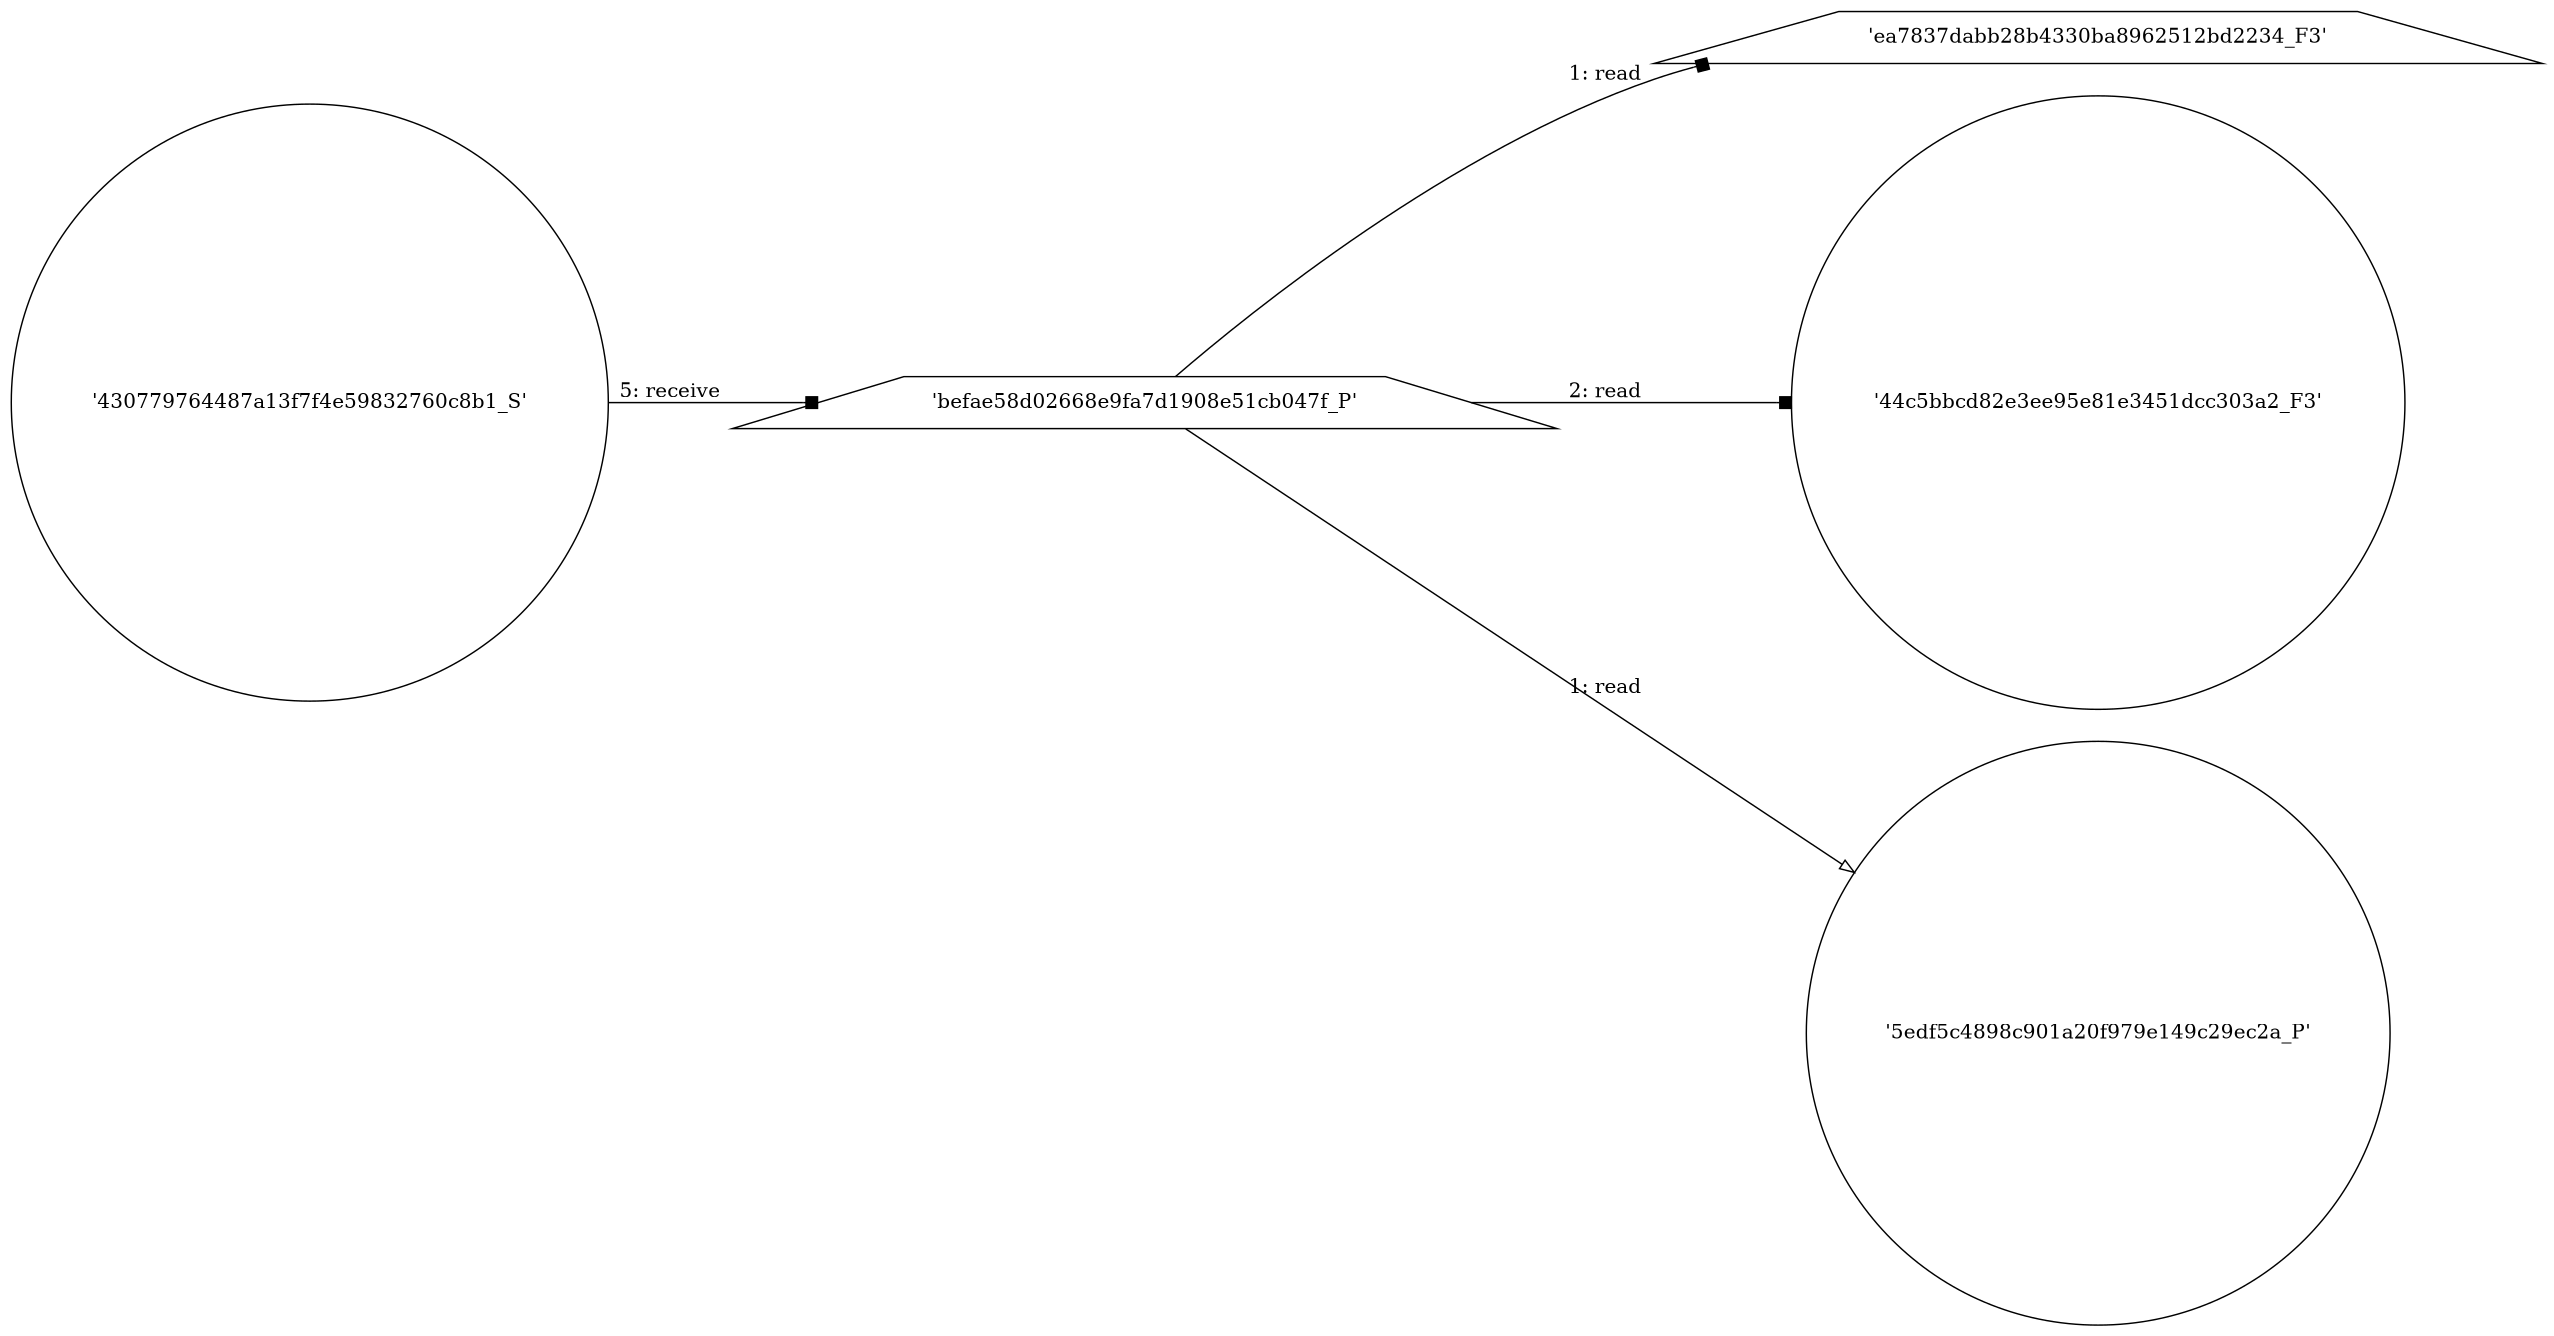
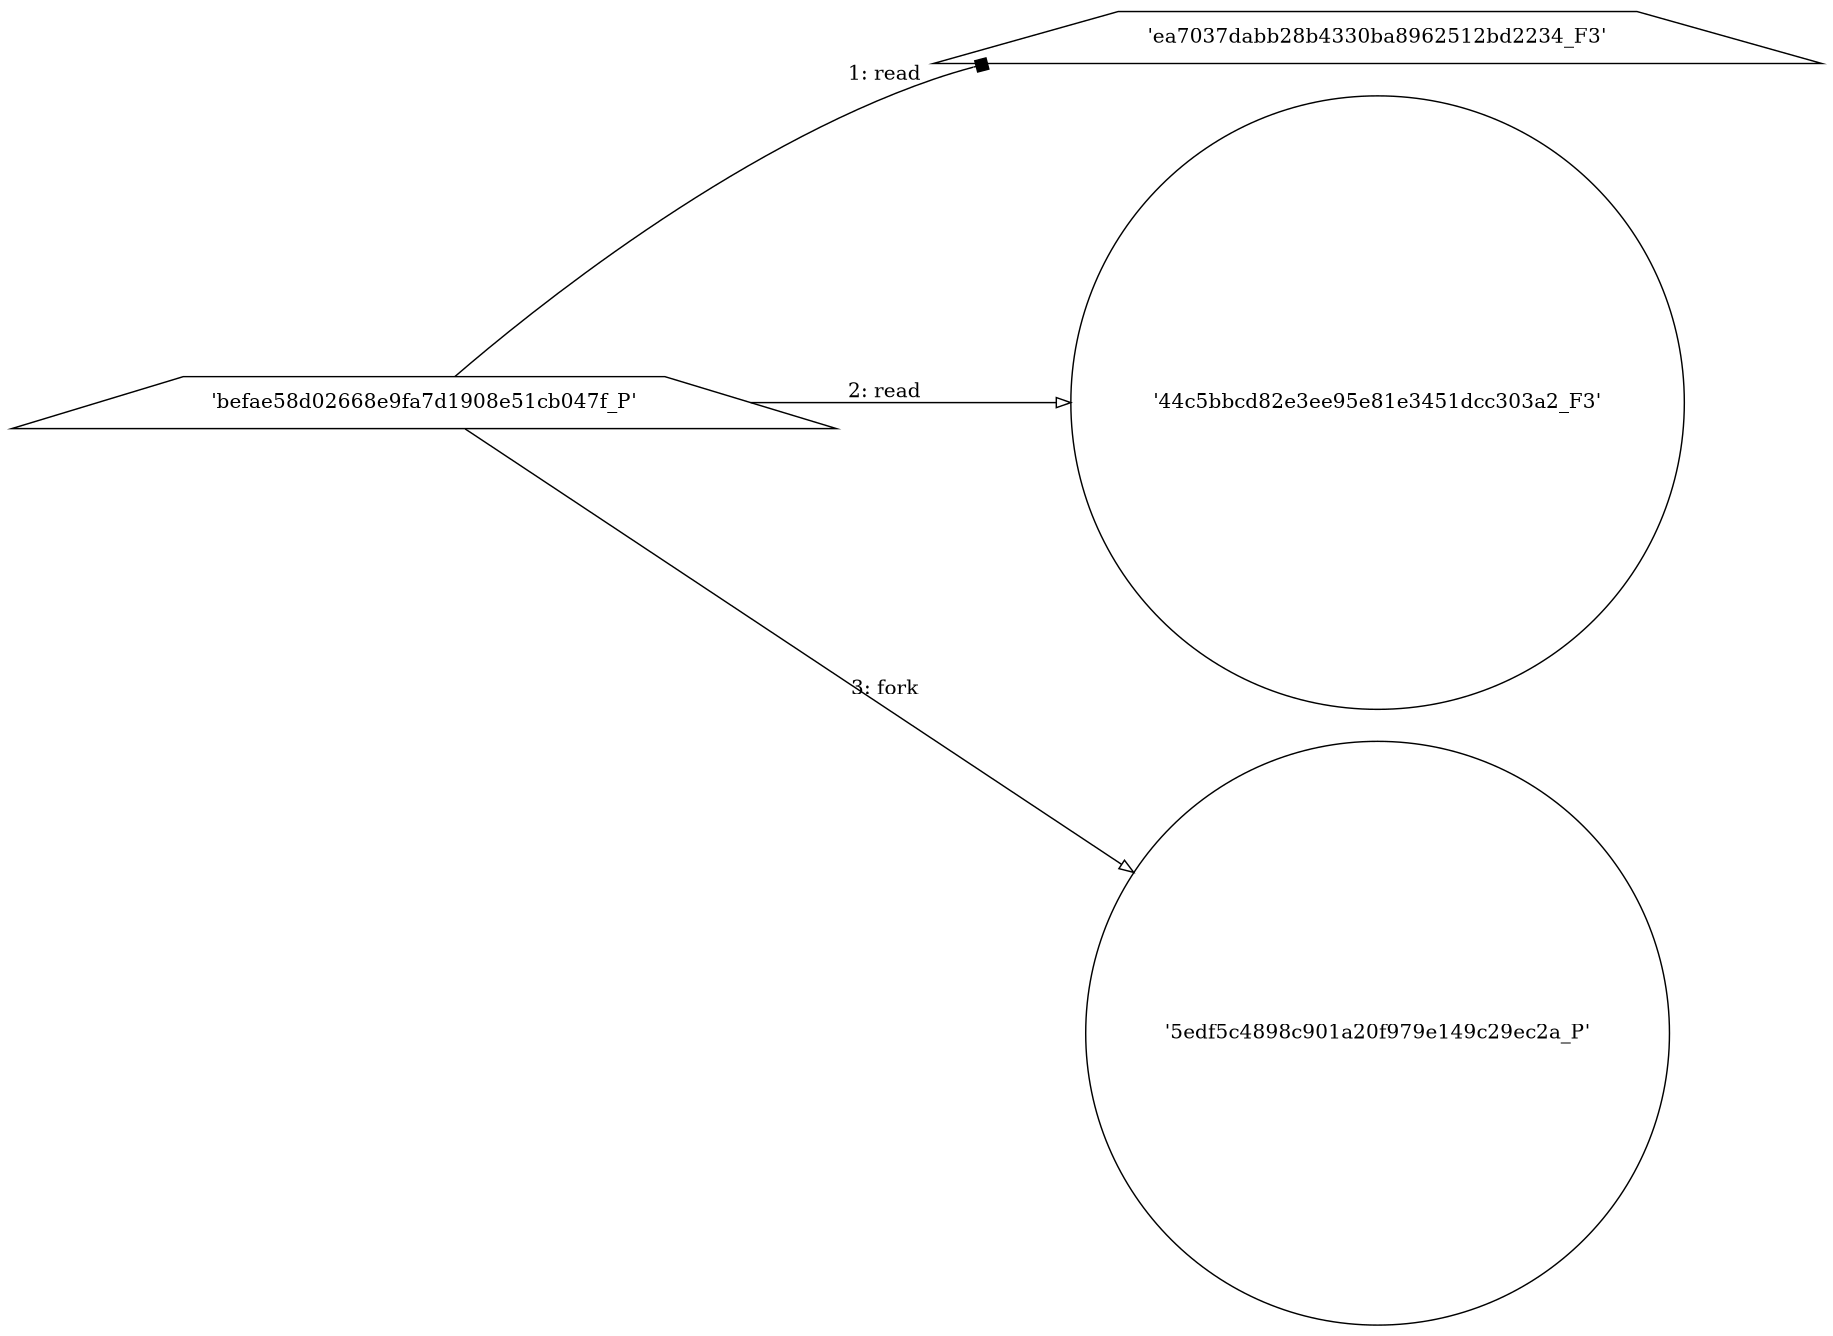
  digraph {
    engine=neato
    fixedsize=false
    fontsize=10
    nodesep=0.3
    rankdir=LR
    ranksep=0
    splines=true
    node [node_type=Process shape=circle]
    edge [arrowhead=box]
    "'befae58d02668e9fa7d1908e51cb047f_P'" [shape=trapezium]
-   "'ea7037dabb28b4330ba8962512bd2234_F3'" [node_type=file shape=trapezium label="'ea7837dabb28b4330ba8962512bd2234_F3'"]
+   "'ea7037dabb28b4330ba8962512bd2234_F3'" [node_type=file shape=trapezium]
    "'44c5bbcd82e3ee95e81e3451dcc303a2_F3'" [node_type=file]
    "'5edf5c4898c901a20f979e149c29ec2a_P'"
-   "'430779764487a13f7f4e59832760c8b1_S'" [node_type=Socket]
    "'befae58d02668e9fa7d1908e51cb047f_P'" -> "'ea7037dabb28b4330ba8962512bd2234_F3'" [label="1: read"]
-   "'befae58d02668e9fa7d1908e51cb047f_P'" -> "'44c5bbcd82e3ee95e81e3451dcc303a2_F3'" [label="2: read"]
-   "'befae58d02668e9fa7d1908e51cb047f_P'" -> "'5edf5c4898c901a20f979e149c29ec2a_P'" [arrowhead=onormal label="1: read"]
-   "'430779764487a13f7f4e59832760c8b1_S'" -> "'befae58d02668e9fa7d1908e51cb047f_P'" [label="5: receive"]
+   "'befae58d02668e9fa7d1908e51cb047f_P'" -> "'44c5bbcd82e3ee95e81e3451dcc303a2_F3'" [arrowhead=onormal label="2: read"]
+   "'befae58d02668e9fa7d1908e51cb047f_P'" -> "'5edf5c4898c901a20f979e149c29ec2a_P'" [arrowhead=onormal label="3: fork"]
  }
